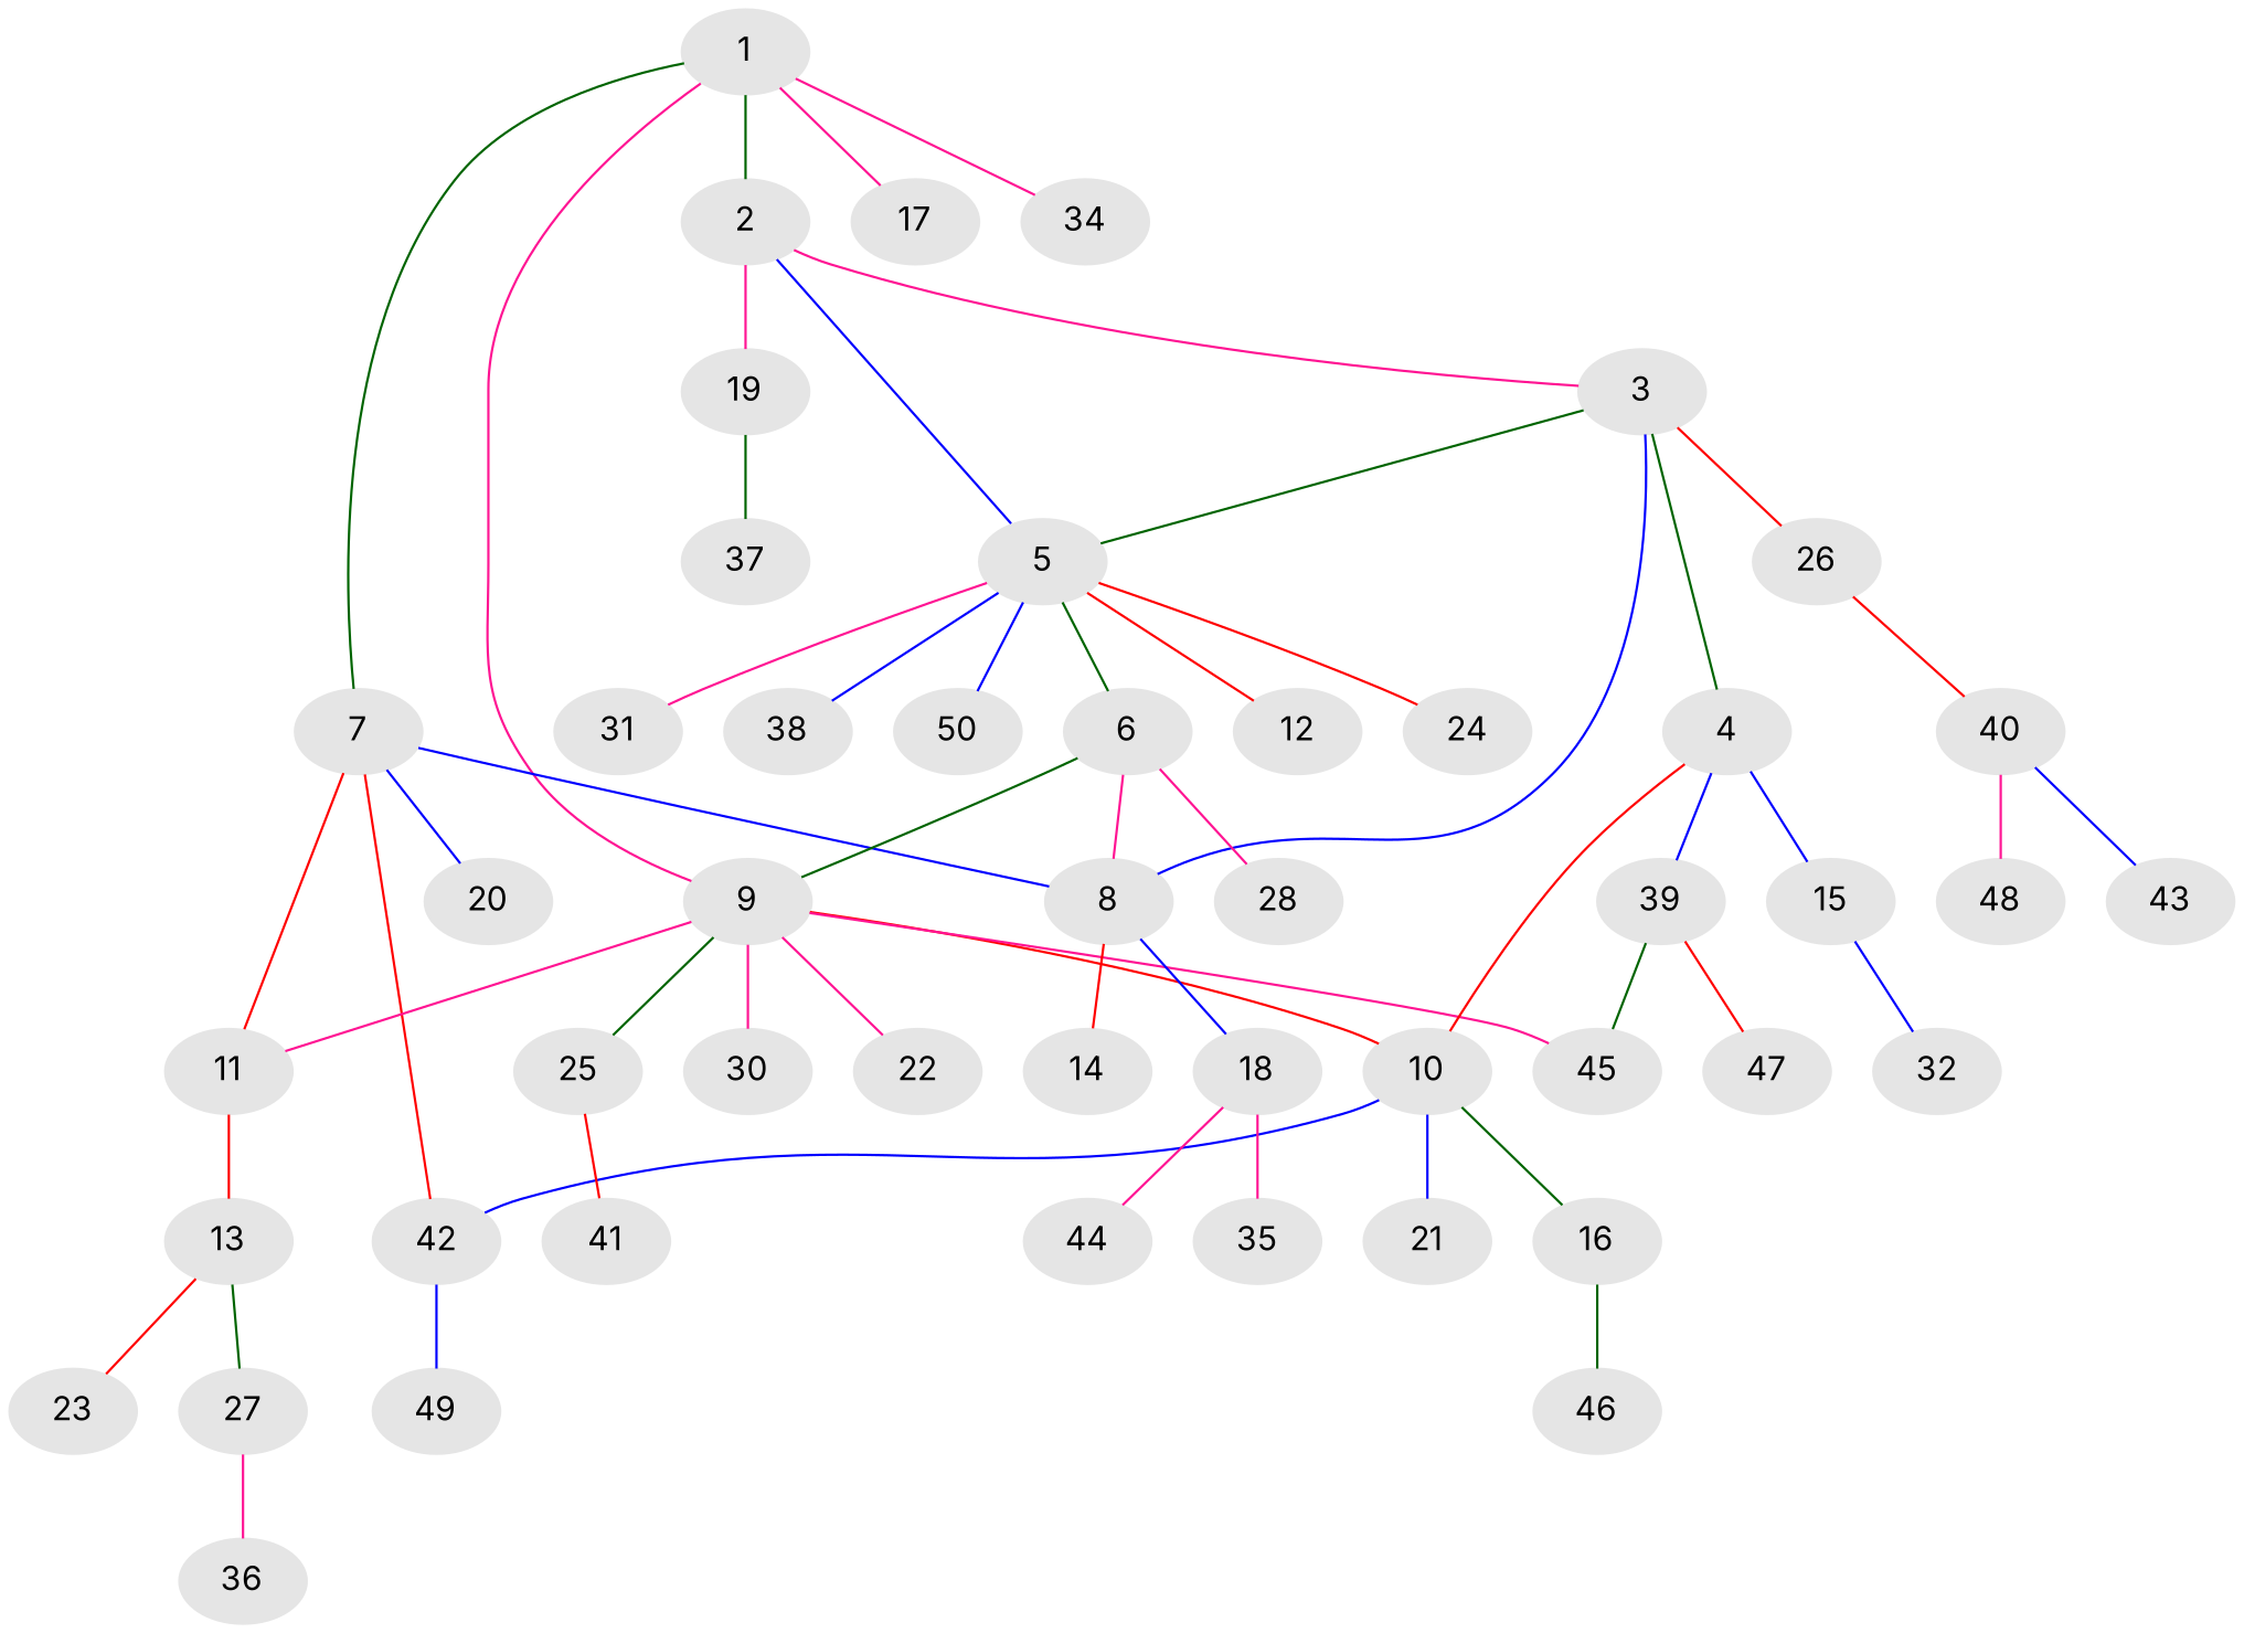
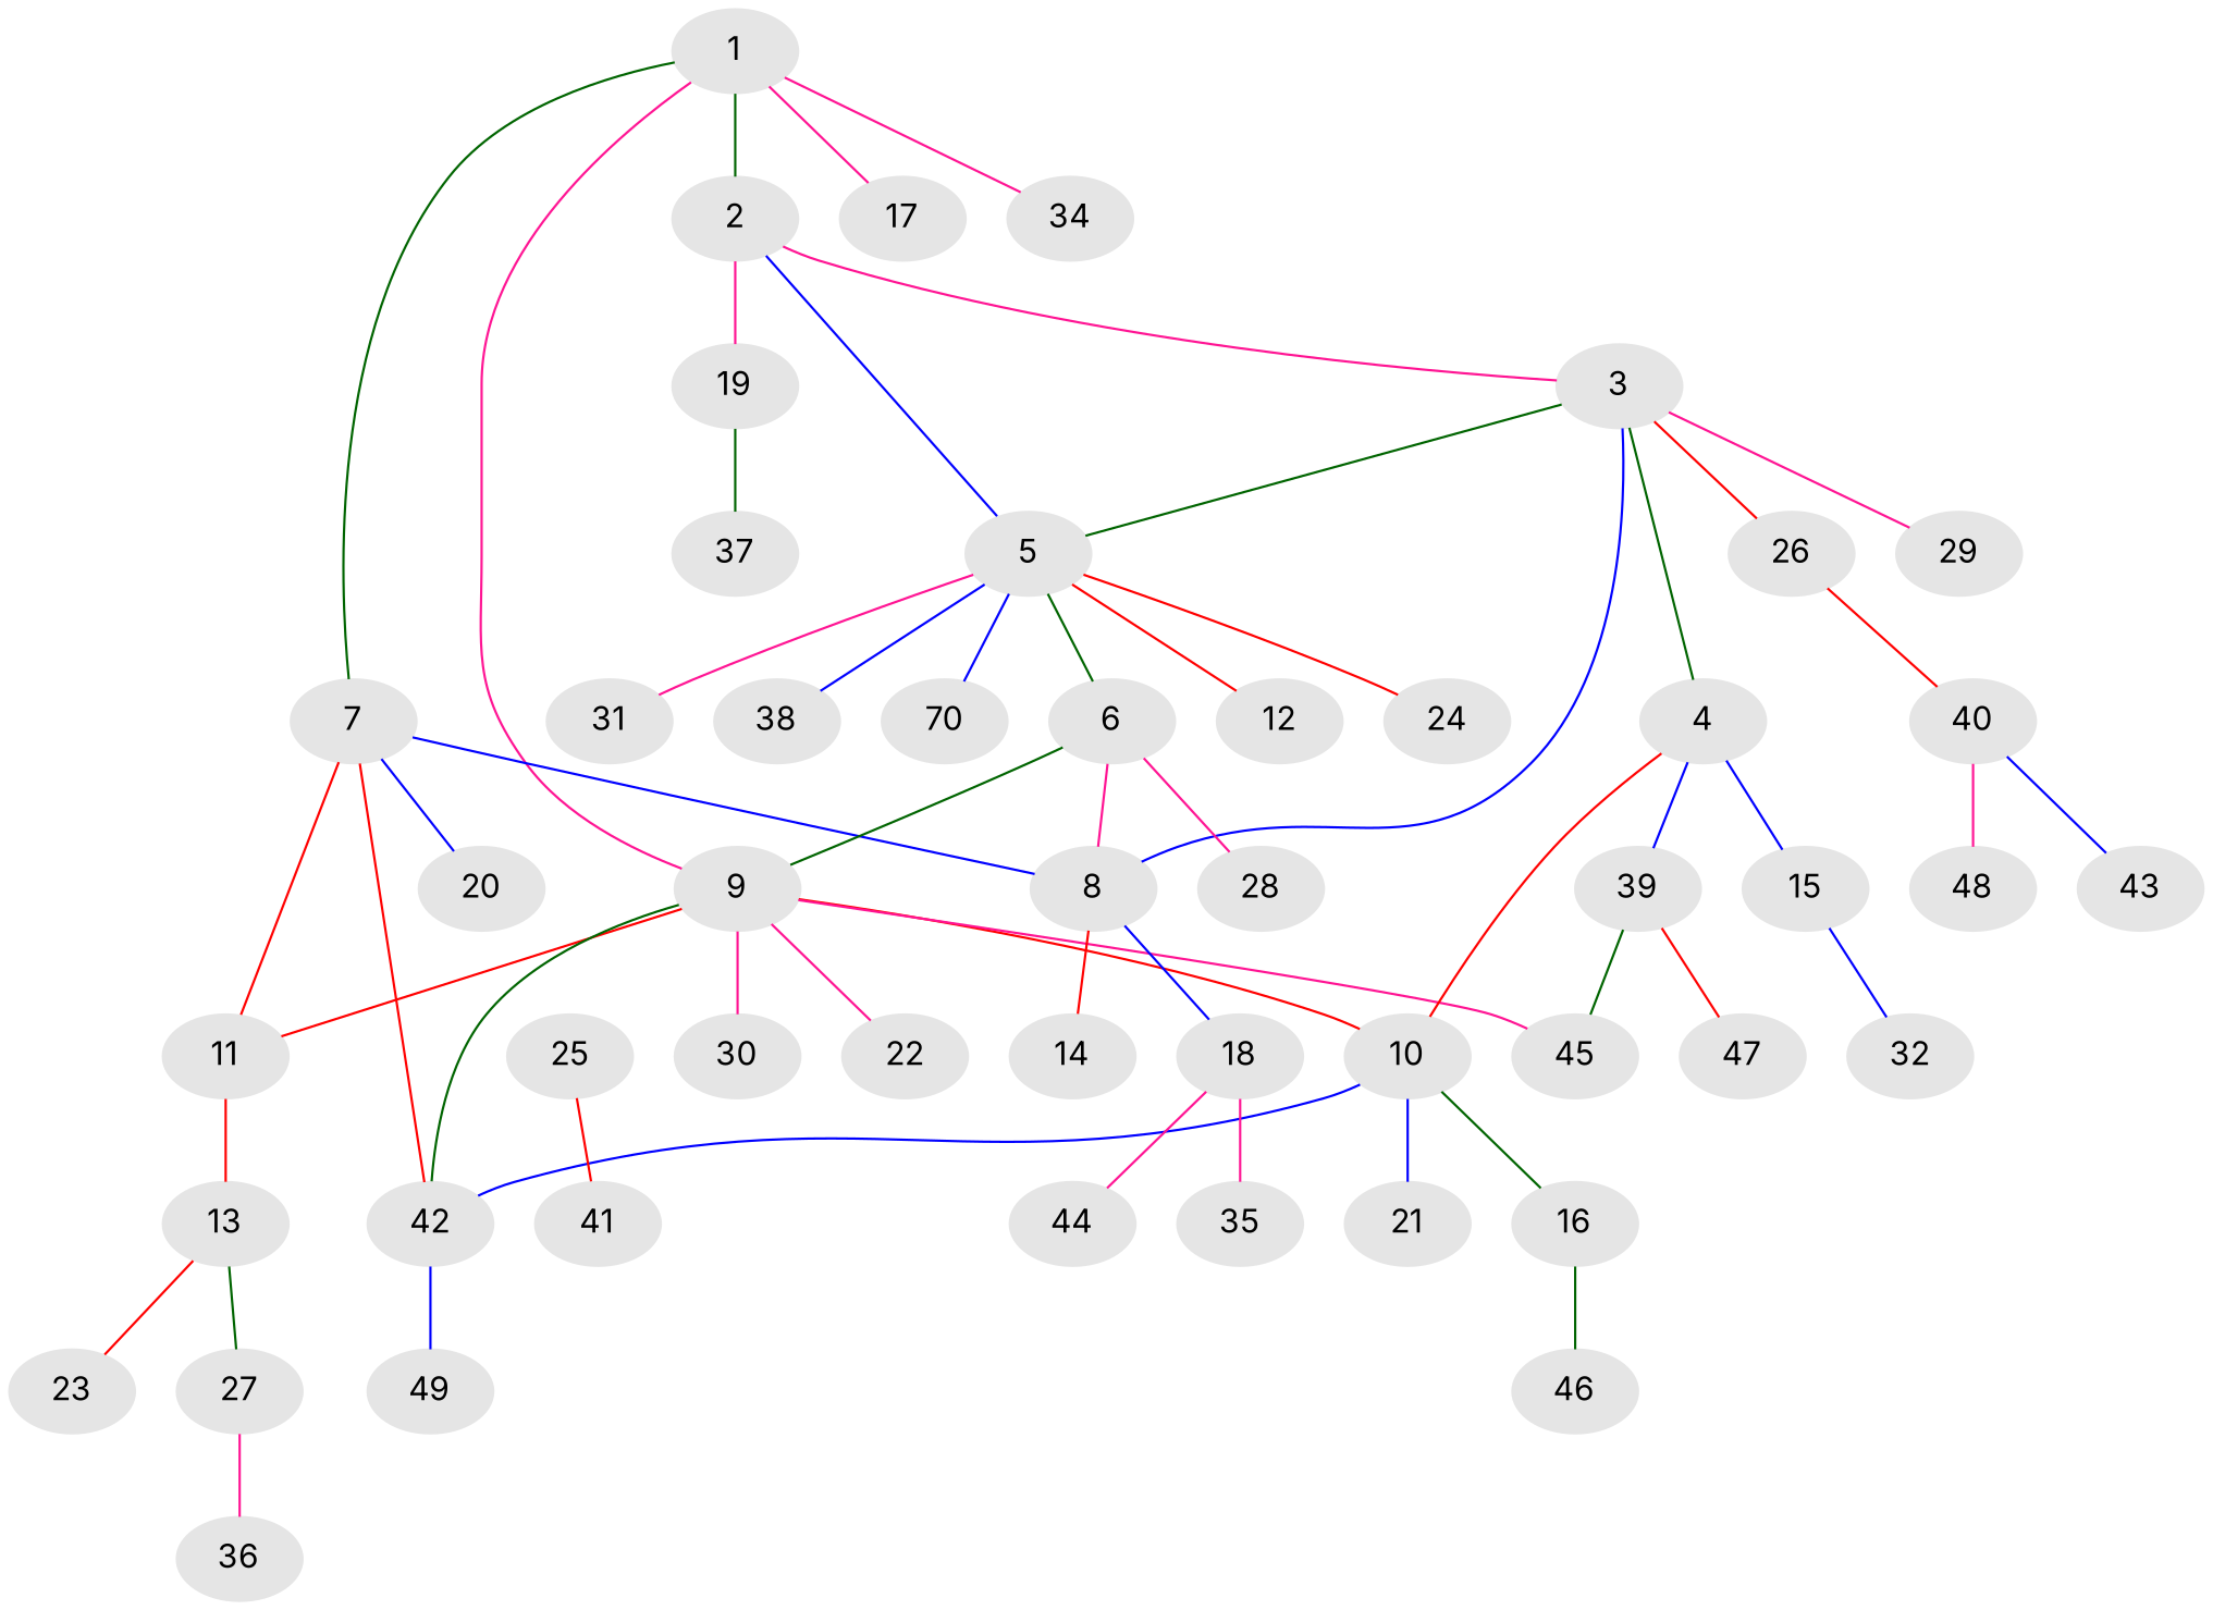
  graph {
    fontname=Inter
    node [color=gray90 fontname=Inter style=filled]
    edge [color=deeppink fontname=Inter]
    1
    2
    7
    9
    17
    34
    3
    5
    19
    8
    11
    20
    42
    10
    22
    25
    30
    45
    4
    26
+   29
    6
    12
    24
    31
    38
-   50
+   50 [label=70]
    37
    15
    39
    14
    18
    40
    16
    21
    32
    47
    28
    13
    35
    44
    41
    46
    49
    23
    27
    36
    43
    48
    1 -- 2 [color=darkgreen]
    1 -- 7 [color=darkgreen]
    1 -- 9
    1 -- 17
    1 -- 34
    2 -- 3
    2 -- 5 [color=blue]
    2 -- 19
    7 -- 8 [color=blue]
    7 -- 11 [color=red]
    7 -- 20 [color=blue]
    7 -- 42 [color=red]
-   9 -- 11
+   9 -- 11 [color=red]
    9 -- 10 [color=red]
    9 -- 22
-   9 -- 25 [color=darkgreen]
+   9 -- 42 [color=darkgreen]
    9 -- 30
    9 -- 45
    3 -- 5 [color=darkgreen]
    3 -- 8 [color=blue]
    3 -- 4 [color=darkgreen]
    3 -- 26 [color=red]
+   3 -- 29
    5 -- 6 [color=darkgreen]
    5 -- 12 [color=red]
    5 -- 24 [color=red]
    5 -- 31
    5 -- 38 [color=blue]
    5 -- 50 [color=blue]
    19 -- 37 [color=darkgreen]
    8 -- 14 [color=red]
    8 -- 18 [color=blue]
    11 -- 13 [color=red]
    42 -- 49 [color=blue]
    10 -- 42 [color=blue]
    10 -- 16 [color=darkgreen]
    10 -- 21 [color=blue]
    25 -- 41 [color=red]
    4 -- 10 [color=red]
    4 -- 15 [color=blue]
    4 -- 39 [color=blue]
    26 -- 40 [color=red]
    6 -- 9 [color=darkgreen]
    6 -- 8
    6 -- 28
    15 -- 32 [color=blue]
    39 -- 45 [color=darkgreen]
    39 -- 47 [color=red]
    18 -- 35
    18 -- 44
    40 -- 43 [color=blue]
    40 -- 48
    16 -- 46 [color=darkgreen]
    13 -- 23 [color=red]
    13 -- 27 [color=darkgreen]
    27 -- 36
  }
